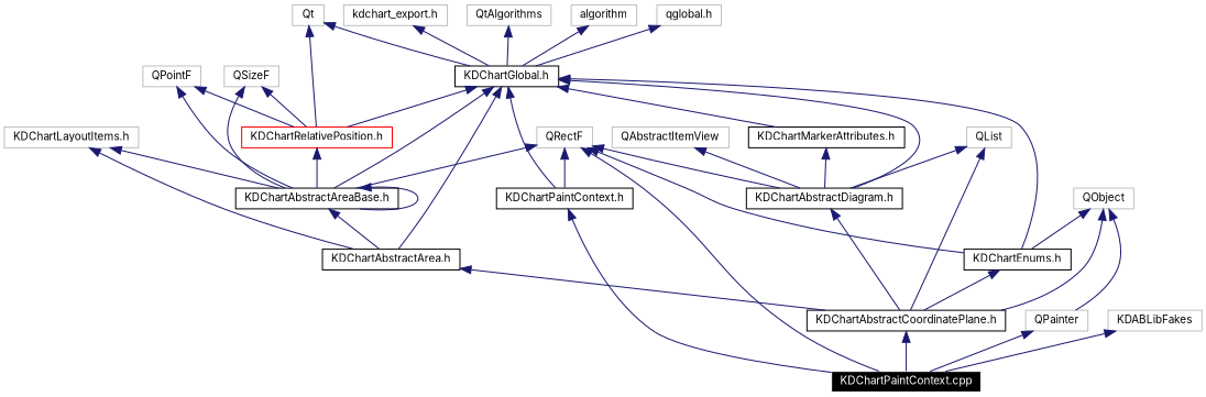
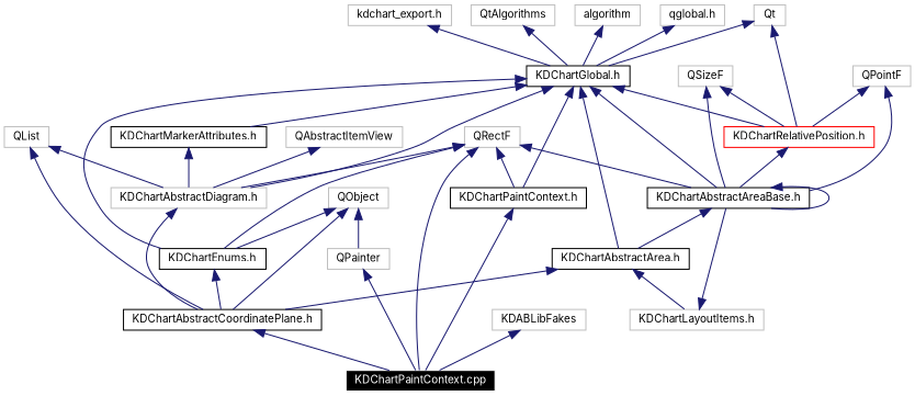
  digraph {
    fontname=Inter
    node [color=grey75 fontname=Inter fontsize=10 shape=record]
    edge [color=midnightblue dir=back fontname=Inter fontsize=10 labelfontname=Helvetica labelfontsize=10 style=solid]
    n1 [color=white fillcolor=black fontcolor=white height=0.2 label="KDChartPaintContext.cpp" style=filled width=0.4]
    n2 [height=0.2 label=QRectF width=0.4]
    n3 [color=black height=0.2 label="KDChartPaintContext.h" width=0.4]
    n4 [color=black height=0.2 label="KDChartAbstractAreaBase.h" width=0.4]
-   n5 [color=black height=0.2 label="KDChartAbstractDiagram.h" width=0.4]
+   n5 [height=0.2 label="KDChartAbstractDiagram.h" width=0.4]
    n6 [color=black height=0.2 label="KDChartEnums.h" width=0.4]
    n7 [color=black height=0.2 label="KDChartAbstractArea.h" width=0.4]
    n8 [color=black height=0.2 label="KDChartAbstractCoordinatePlane.h" width=0.4]
    n9 [height=0.2 label=QPainter width=0.4]
    n10 [color=black height=0.2 label="KDChartGlobal.h" width=0.4]
    n11 [color=black height=0.2 label="KDChartMarkerAttributes.h" width=0.4]
    n12 [color=red height=0.2 label="KDChartRelativePosition.h" width=0.4]
    n13 [height=0.2 label="qglobal.h" width=0.4]
    n14 [height=0.2 label="kdchart_export.h" width=0.4]
    n15 [height=0.2 label=QtAlgorithms width=0.4]
    n16 [height=0.2 label=algorithm width=0.4]
    n17 [height=0.2 label=Qt width=0.4]
    n18 [height=0.2 label=QObject width=0.4]
    n19 [height=0.2 label=QList width=0.4]
    n20 [height=0.2 label=QPointF width=0.4]
    n21 [height=0.2 label=QSizeF width=0.4]
    n22 [height=0.2 label="KDChartLayoutItems.h" width=0.4]
    n23 [height=0.2 label=QAbstractItemView width=0.4]
    n24 [height=0.2 label=KDABLibFakes width=0.4]
    n2 -> n1
    n2 -> n3
    n2 -> n4
    n2 -> n5
    n2 -> n6
    n3 -> n1
    n4 -> n4
    n4 -> n7
    n5 -> n8
    n6 -> n8
    n7 -> n8
    n8 -> n1
    n9 -> n1
    n10 -> n3
    n10 -> n4
    n10 -> n5
    n10 -> n6
    n10 -> n7
    n10 -> n11
    n10 -> n12
    n11 -> n5
    n12 -> n4
    n13 -> n10
    n14 -> n10
    n15 -> n10
    n16 -> n10
    n17 -> n10
    n17 -> n12
    n18 -> n6
    n18 -> n8
    n18 -> n9
    n19 -> n5
    n19 -> n8
    n20 -> n4
    n20 -> n12
    n21 -> n4
    n21 -> n12
    n22 -> n4
-   n22 -> n7
+   n7 -> n22
    n23 -> n5
    n24 -> n1
  }
